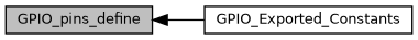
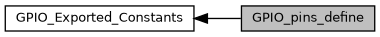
  digraph {
    rankdir=LR
    node [color=black fontname=Helvetica fontsize=10 shape=record style=filled]
    n1 [fillcolor=white height=0.2 label=GPIO_Exported_Constants width=0.4]
    n2 [fillcolor=grey75 fontcolor=black height=0.2 label=GPIO_pins_define width=0.4]
-   n2 -> n1 [dir=back fontname=Helvetica fontsize=10 labelfontname=Helvetica labelfontsize=10 shape=plaintext style=solid]
+   n1 -> n2 [dir=back fontname=Helvetica fontsize=10 labelfontname=Helvetica labelfontsize=10 shape=plaintext style=solid]
  }
